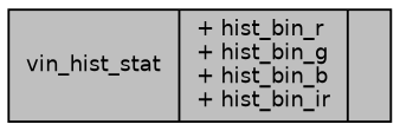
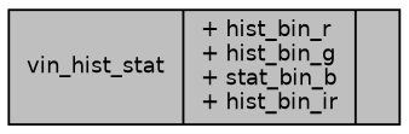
  digraph {
    rankdir=LR
-   n1 [color=black fillcolor=grey75 fontcolor=black fontname=Helvetica fontsize=10 height=0.2 label="{vin_hist_stat\n|+ hist_bin_r\l+ hist_bin_g\l+ hist_bin_b\l+ hist_bin_ir\l|}" shape=record style=filled width=0.4]
+   n1 [color=black fillcolor=grey75 fontcolor=black fontname=Helvetica fontsize=10 height=0.2 label="{vin_hist_stat\n|+ hist_bin_r\l+ hist_bin_g\l+ stat_bin_b\l+ hist_bin_ir\l|}" shape=record style=filled width=0.4]
  }
